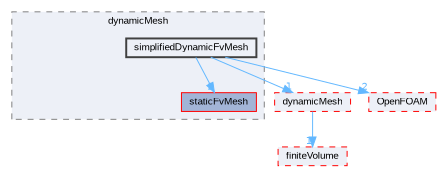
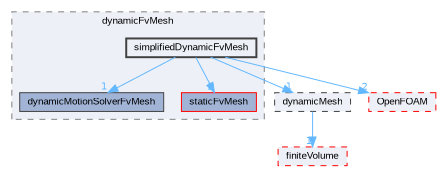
  digraph {
    compound=true
    fontname="Liberation Sans"
    node [color=red fillcolor="#edf0f7" fontname="Liberation Sans" fontsize=10 shape=box style="filled,dashed"]
    edge [color=steelblue1 fontcolor=steelblue1 fontname="Liberation Sans" fontsize=10 headlabel=1 labeldistance=1.5 labelfontname=Helvetica labelfontsize=10]
+   n1 [color=grey25 fillcolor="#a2b4d6" height=0.2 label=dynamicMotionSolverFvMesh style=filled width=0.4]
    n2 [fillcolor="#a2b4d6" height=0.2 label=staticFvMesh style=filled width=0.4]
    n3 [color=grey25 height=0.2 label=simplifiedDynamicFvMesh style="filled,bold" width=0.4]
-   n4 [height=0.2 label=dynamicMesh width=0.4]
+   n4 [color=grey25 height=0.2 label=dynamicMesh width=0.4]
    n5 [height=0.2 label=OpenFOAM width=0.4]
    n6 [height=0.2 label=finiteVolume width=0.4]
    subgraph cluster_1 {
      bgcolor="#edf0f7"
      fontsize=10
-     label=dynamicMesh
+     label=dynamicFvMesh
      pencolor=grey50
      style="filled,dashed"
+     n1
      n2
      n3
    }
+   n3 -> n1
    n3 -> n2 [headlabel=2]
    n3 -> n4
    n3 -> n5 [headlabel=2]
    n4 -> n6
  }
